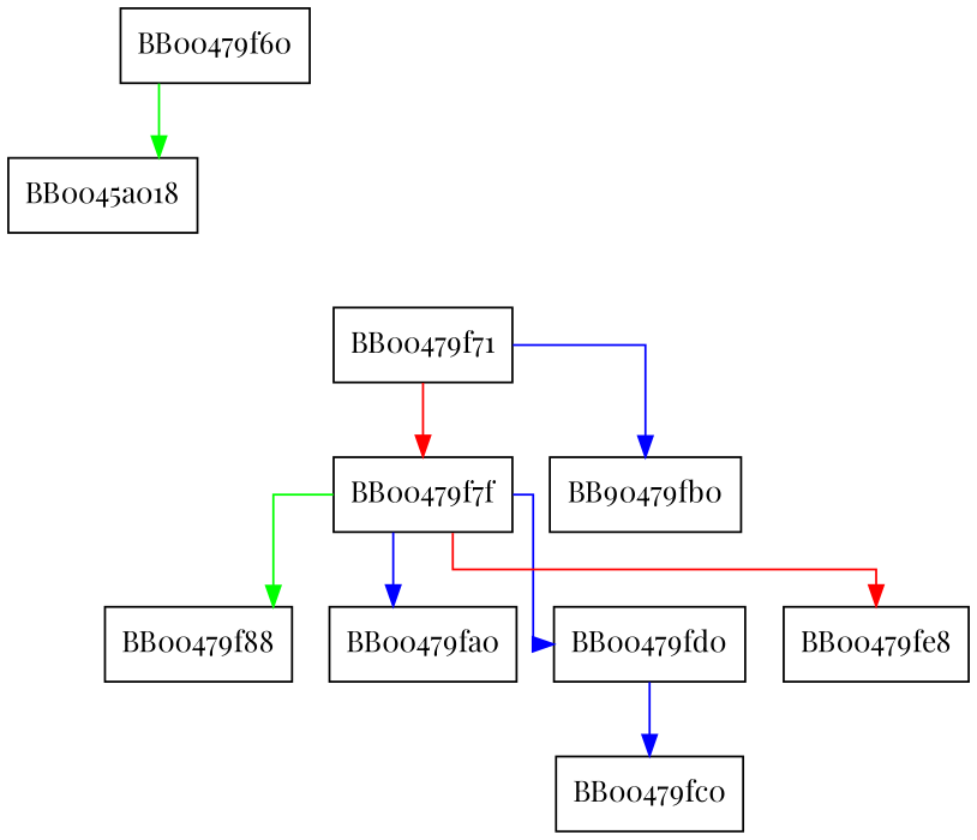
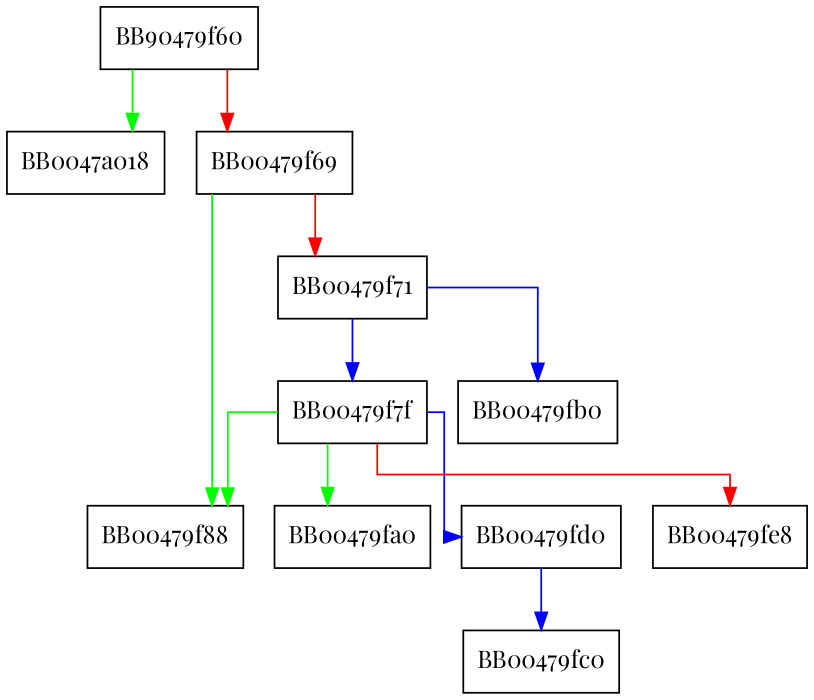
  digraph {
    fontname="Playfair Display"
    splines=ortho
    node [fontname="Playfair Display" shape=box]
    edge [color=blue fontname="Playfair Display"]
-   BB00479f60
-   BB0047a018 [label=BB0045a018]
+   BB00479f60 [label=BB90479f60]
+   BB0047a018
+   BB00479f69
    BB00479f88
    BB00479f71
    BB00479f7f
-   BB00479fb0 [label=BB90479fb0]
+   BB00479fb0
    BB00479fa0
    BB00479fd0
    BB00479fe8
    BB00479fc0
    BB00479f60 -> BB0047a018 [color=green]
-   BB00479f71 -> BB00479f7f [color=red]
+   BB00479f60 -> BB00479f69 [color=red]
+   BB00479f69 -> BB00479f88 [color=green]
+   BB00479f69 -> BB00479f71 [color=red]
+   BB00479f71 -> BB00479f7f
    BB00479f71 -> BB00479fb0
    BB00479f7f -> BB00479f88 [color=green]
-   BB00479f7f -> BB00479fa0
+   BB00479f7f -> BB00479fa0 [color=green]
    BB00479f7f -> BB00479fd0
    BB00479f7f -> BB00479fe8 [color=red]
    BB00479fd0 -> BB00479fc0
  }
